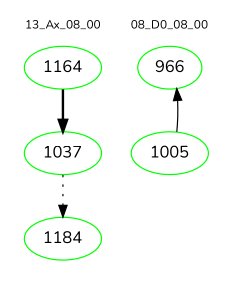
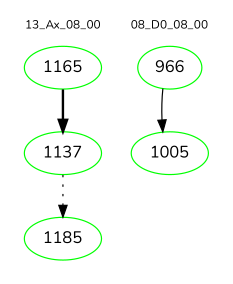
  digraph {
    fontname=Nunito
    node [color=green fontname=Nunito]
    edge [color=black fontname=Nunito]
-   n1 [label=1164]
-   n2 [label=1037]
-   n3 [label=1184]
+   n1 [label=1165]
+   n2 [label=1137]
+   n3 [label=1185]
    n4 [label=966]
    n5 [label=1005]
    subgraph cluster_1 {
      color=white
      fontsize=10
      label="13_Ax_08_00"
      n1
      n2
      n3
    }
    subgraph cluster_2 {
      color=white
      fontsize=10
      label="08_D0_08_00"
      n4
      n5
    }
    n1 -> n2 [style=bold]
    n2 -> n3 [style=dotted]
-   n5 -> n4 [style=solid]
+   n4 -> n5 [style=solid]
  }
